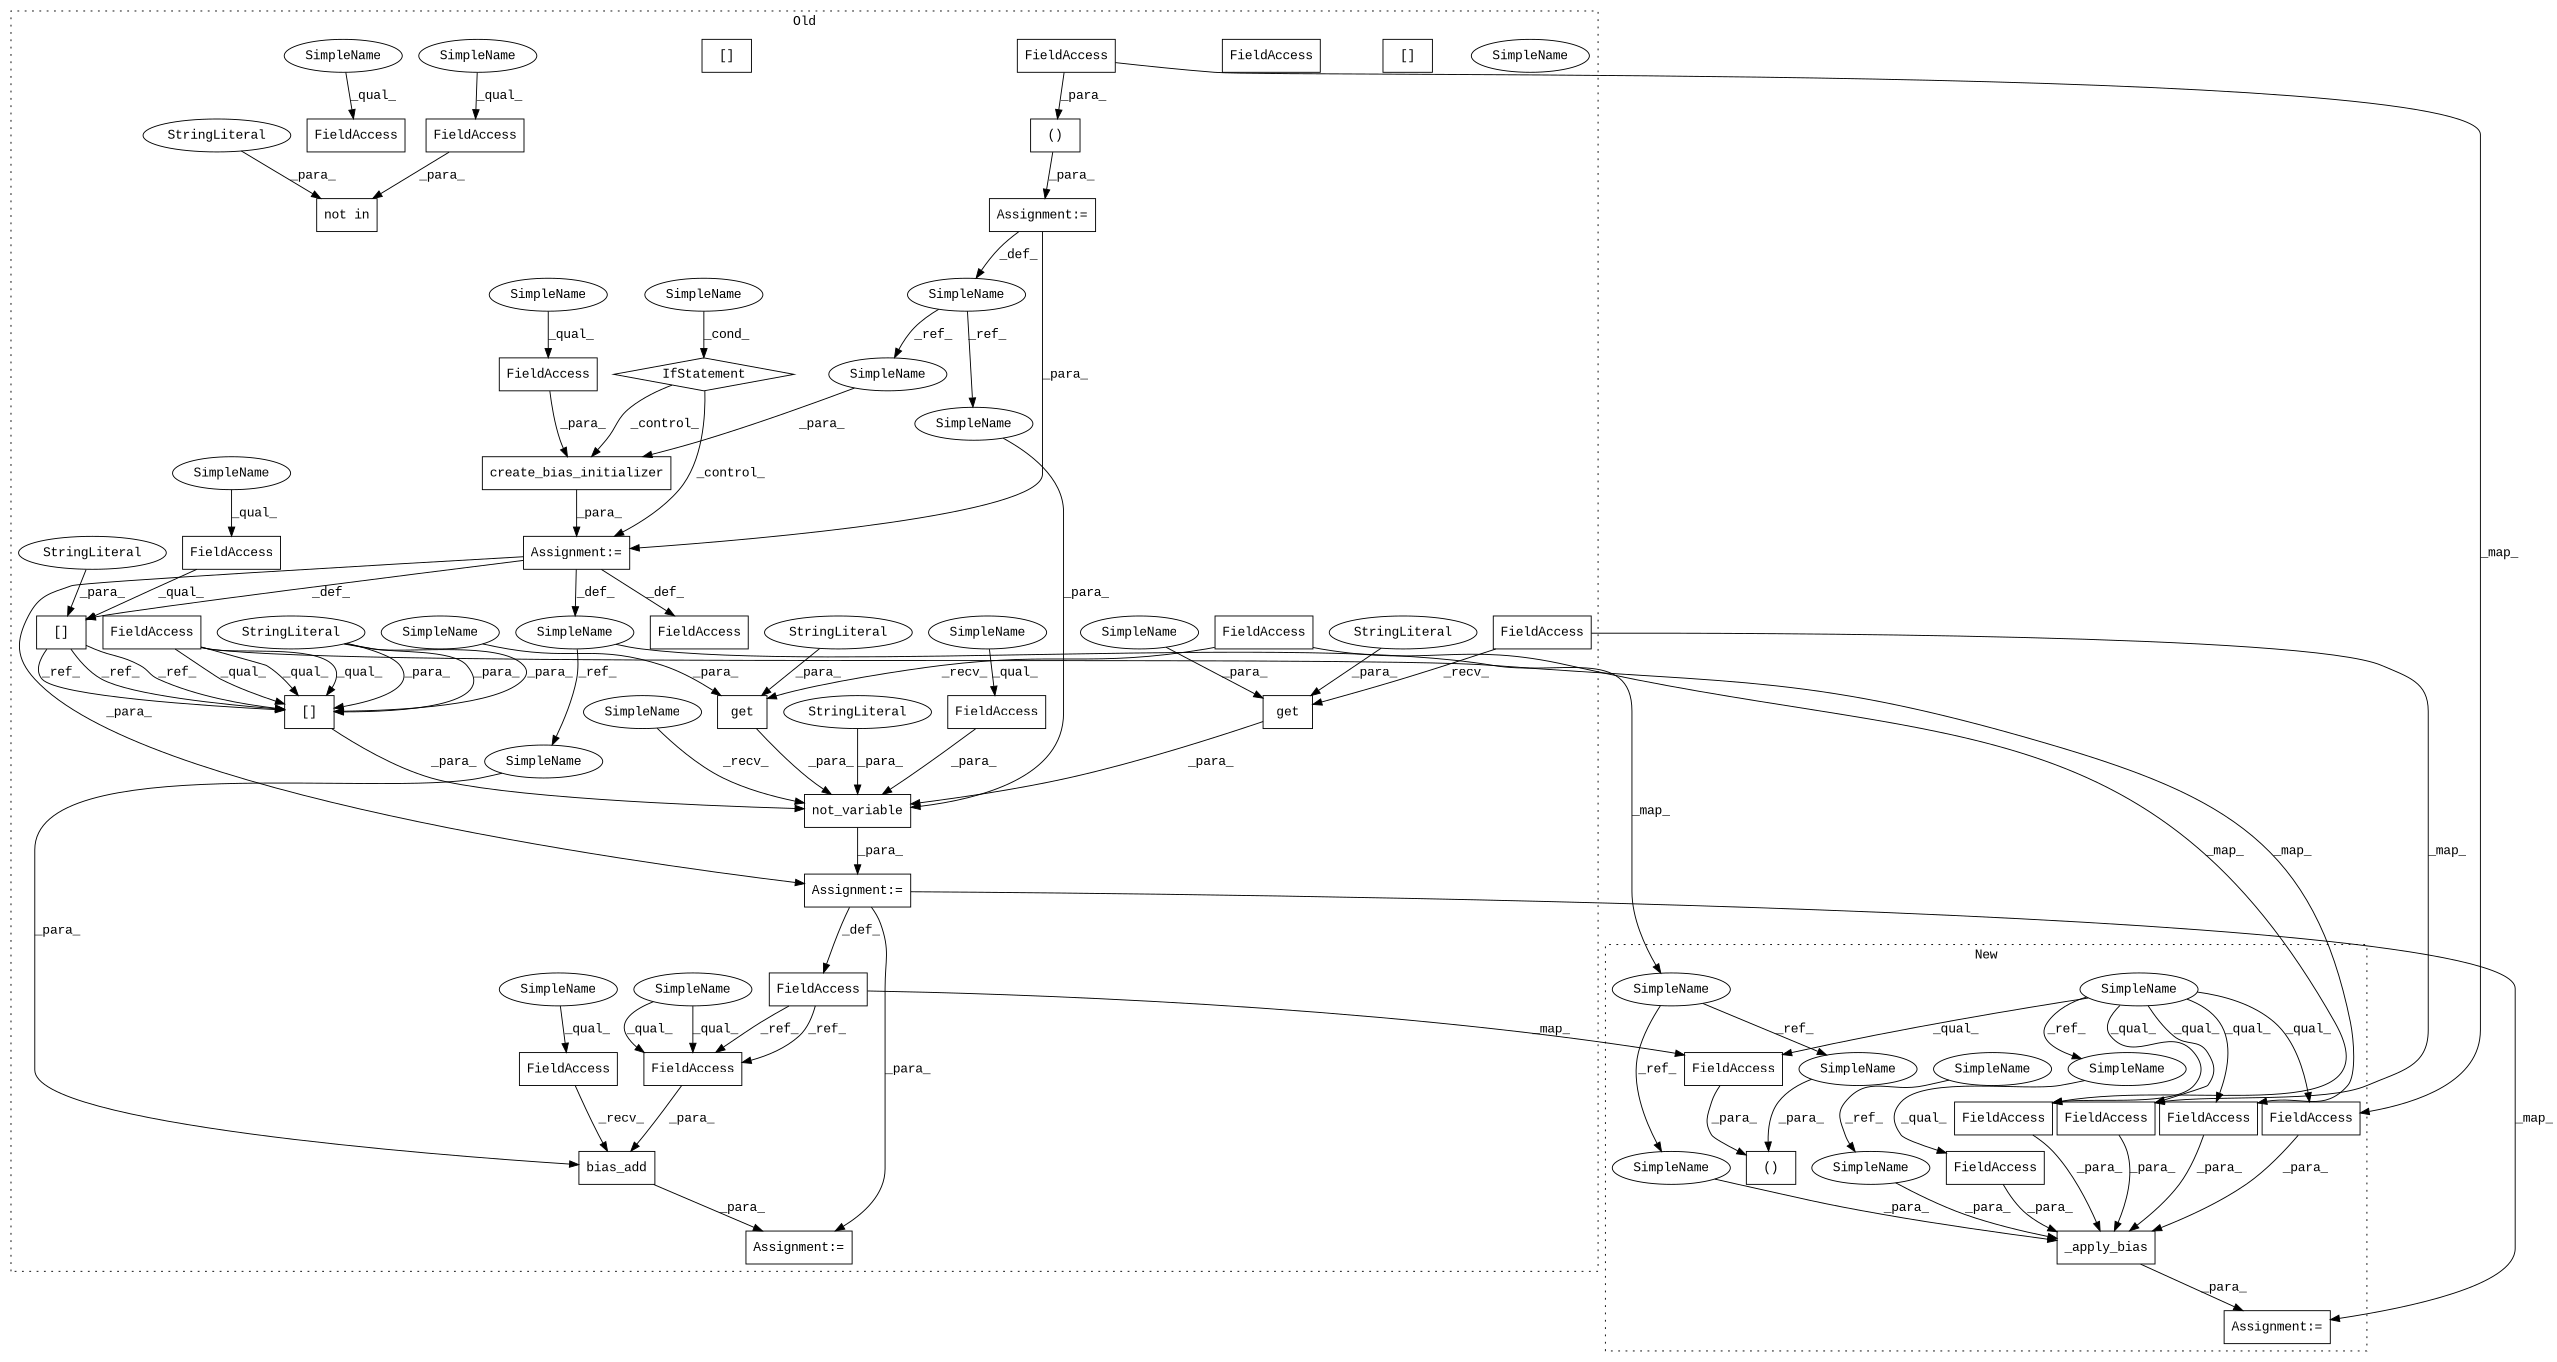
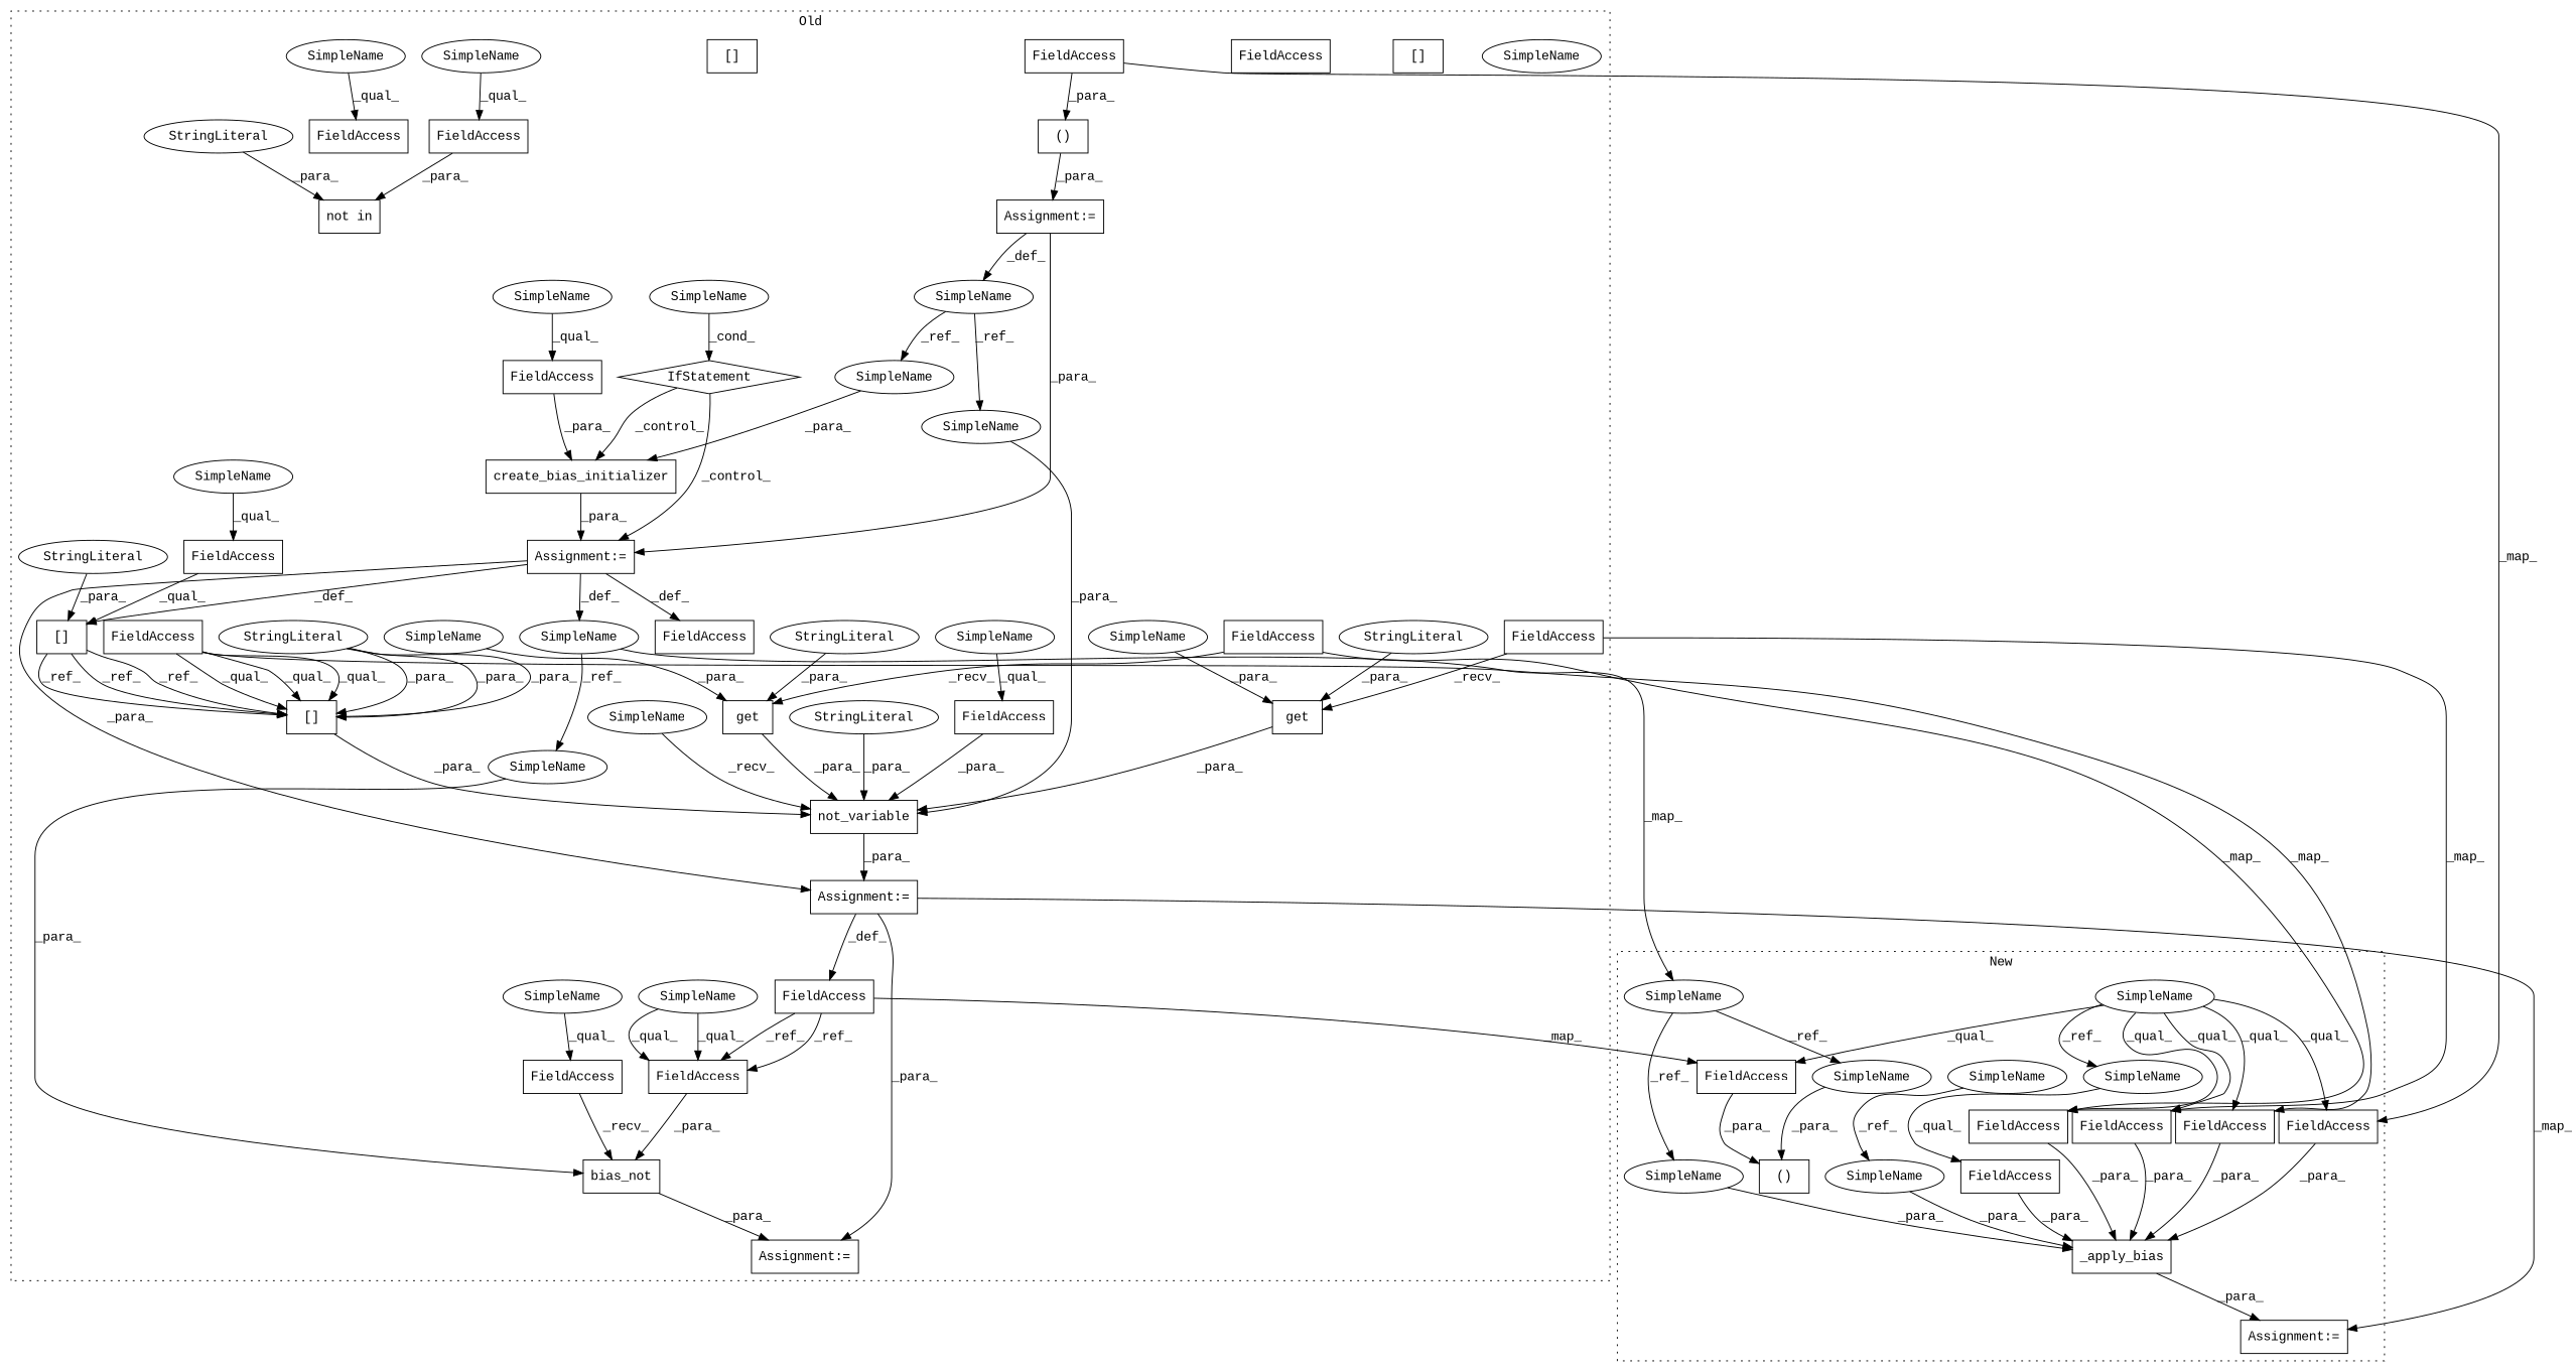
  digraph {
    fontname="Liberation Mono"
    node [a=42 fontname="Liberation Mono" l=7 s="42397,42419" shape=box]
    edge [fontname="Liberation Mono"]
    n1 [l=10 label=SimpleName s=42345 shape=ellipse]
    n2 [a=32 l="13,1" label=not_variable s="42356,42486"]
    n3 [a=106 l=45 label="()" s=41215]
    n4 [a=2 l="19,1" label="[]" s="41740,41762"]
-   n5 [a=32 l="9,1" label=bias_add s="42517,42559"]
+   n5 [a=32 l="9,1" label=bias_not s="42517,42559"]
    n6 [a=2 l="19,1" label="[]"]
    n7 [a=22 l=13 label=FieldAccess s=42503]
    n8 [l=10 label=SimpleName s=41199 shape=ellipse]
    n9 [a=32 l="24,1" label=create_bias_initializer s="41764,41811"]
    n10 [a=108 l=29 label="not in" s=41682]
    n11 [a=22 l=12 label=FieldAccess s=41799]
    n12 [a=22 l=12 label=FieldAccess s=42384]
    n13 [a=45 l=3 label=StringLiteral s=41682 shape=ellipse]
    n14 [a=45 l=3 label=StringLiteral s=41759 shape=ellipse]
    n15 [a=45 l=3 label=StringLiteral s=42416 shape=ellipse]
    n16 [a=45 l=3 label=StringLiteral s=42369 shape=ellipse]
    n17 [a=22 l=18 label=FieldAccess s=41740]
    n18 [a=22 l=18 label=FieldAccess s=41693]
    n19 [a=22 l=14 label=FieldAccess s=41716]
    n20 [a=22 label=FieldAccess s=42534]
    n21 [a=22 l=10 label=FieldAccess s=41824]
    n22 [label=SimpleName shape=ellipse l="" s=""]
    n23 [a=25 l="4,2" label=IfStatement s="41673,41730" shape=diamond]
    n24 [a=32 l="4,1" label=get s="42473,42485"]
    n25 [a=32 l="4,1" label=get s="42440,42452"]
    n26 [a=45 l=3 label=StringLiteral s=42444 shape=ellipse]
    n27 [a=45 l=3 label=StringLiteral s=42477 shape=ellipse]
    n28 [a=7 l=1 label="Assignment:=" s=42502]
    n29 [a=7 l=6 label="Assignment:=" s=41209]
    n30 [a=7 l=1 label="Assignment:=" s=41763]
    n31 [label=SimpleName s=42190 shape=ellipse]
    n32 [a=22 l=18 label=FieldAccess s=42454]
    n33 [a=22 l=18 label=FieldAccess s=42397]
    n34 [a=22 l=18 label=FieldAccess s=42421]
    n35 [a=22 l=21 label=FieldAccess s=41239]
    n36 [a=22 label=FieldAccess s=42337]
    n37 [a=7 l=1 label="Assignment:=" s=42344]
    n38 [l=4 label=SimpleName s=42448 shape=ellipse]
    n39 [l=4 label=SimpleName s=42481 shape=ellipse]
    n40 [l=10 label=SimpleName s=42503 shape=ellipse]
    n41 [l=10 label=SimpleName s=42345 shape=ellipse]
    n42 [a=2 l="19,1" label="[]"]
    n43 [l=10 label=SimpleName s=41788 shape=ellipse]
    n44 [l=10 label=SimpleName s=42373 shape=ellipse]
    n45 [label=SimpleName s=42526 shape=ellipse]
    n46 [a=2 l="19,1" label="[]"]
    n47 [l=6 label=SimpleName s=41799 shape=ellipse]
    n48 [l=6 label=SimpleName s=42384 shape=ellipse]
    n49 [a=22 label=FieldAccess s=42534]
    n50 [l=4 label=SimpleName s=41740 shape=ellipse]
    n51 [l=4 label=SimpleName s=41716 shape=ellipse]
    n52 [l=4 label=SimpleName s=41693 shape=ellipse]
    n53 [l=4 label=SimpleName s=42534 shape=ellipse]
    n54 [a=32 l="12,1" label=_apply_bias s="40800,40943"]
    n55 [l=6 label=SimpleName s=39153 shape=ellipse]
    n56 [a=22 l=19 label=FieldAccess s=40827]
    n57 [l=4 label=SimpleName s=39054 shape=ellipse]
    n58 [label=SimpleName s=40617 shape=ellipse]
    n59 [a=106 l=27 label="()" s=40771]
    n60 [a=22 l=18 label=FieldAccess s=40925]
    n61 [a=22 l=18 label=FieldAccess s=40887]
    n62 [a=22 l=18 label=FieldAccess s=40906]
    n63 [a=22 l=21 label=FieldAccess s=40865]
    n64 [a=22 label=FieldAccess s=40771]
    n65 [a=7 l=2 label="Assignment:=" s=40798]
    n66 [l=6 label=SimpleName s=40812 shape=ellipse]
    n67 [l=4 label=SimpleName s=40827 shape=ellipse]
    n68 [label=SimpleName s=40791 shape=ellipse]
    n69 [label=SimpleName s=40819 shape=ellipse]
    subgraph cluster_1 {
      label=Old
      style=dotted
      n1
      n2
      n3
      n4
      n5
      n6
      n7
      n8
      n9
      n10
      n11
      n12
      n13
      n14
      n15
      n16
      n17
      n18
      n19
      n20
      n21
      n22
      n23
      n24
      n25
      n26
      n27
      n28
      n29
      n30
      n31
      n32
      n33
      n34
      n35
      n36
      n37
      n38
      n39
      n40
      n41
      n42
      n43
      n44
      n45
      n46
      n47
      n48
      n49
      n50
      n51
      n52
      n53
    }
    subgraph cluster_2 {
      label=New
      style=dotted
      n54
      n55
      n56
      n57
      n58
      n59
      n60
      n61
      n62
      n63
      n64
      n65
      n66
      n67
      n68
      n69
    }
    n2 -> n37 [label=_para_]
    n3 -> n29 [label=_para_]
    n4 -> n46 [label=_ref_]
    n4 -> n46 [label=_ref_]
    n4 -> n46 [label=_ref_]
    n5 -> n28 [label=_para_]
    n7 -> n5 [label=_recv_]
    n8 -> n43 [label=_ref_]
    n8 -> n44 [label=_ref_]
    n9 -> n30 [label=_para_]
    n11 -> n9 [label=_para_]
    n12 -> n2 [label=_para_]
    n13 -> n10 [label=_para_]
    n14 -> n4 [label=_para_]
    n15 -> n46 [label=_para_]
    n15 -> n46 [label=_para_]
    n15 -> n46 [label=_para_]
    n16 -> n2 [label=_para_]
    n17 -> n4 [label=_qual_]
    n18 -> n10 [label=_para_]
    n22 -> n23 [label=_cond_]
    n23 -> n9 [label=_control_]
    n23 -> n30 [label=_control_]
    n24 -> n2 [label=_para_]
    n25 -> n2 [label=_para_]
    n26 -> n25 [label=_para_]
    n27 -> n24 [label=_para_]
    n29 -> n8 [label=_def_]
    n29 -> n30 [label=_para_]
    n30 -> n4 [label=_def_]
    n30 -> n21 [label=_def_]
    n30 -> n31 [label=_def_]
    n30 -> n37 [label=_para_]
    n31 -> n45 [label=_ref_]
    n31 -> n58 [label=_map_]
    n32 -> n24 [label=_recv_]
    n32 -> n60 [label=_map_]
    n33 -> n46 [label=_qual_]
    n33 -> n46 [label=_qual_]
    n33 -> n46 [label=_qual_]
    n33 -> n61 [label=_map_]
    n34 -> n25 [label=_recv_]
    n34 -> n62 [label=_map_]
    n35 -> n3 [label=_para_]
    n35 -> n63 [label=_map_]
    n36 -> n49 [label=_ref_]
    n36 -> n49 [label=_ref_]
    n36 -> n64 [label=_map_]
    n37 -> n28 [label=_para_]
    n37 -> n36 [label=_def_]
    n37 -> n65 [label=_map_]
    n38 -> n25 [label=_para_]
    n39 -> n24 [label=_para_]
    n40 -> n7 [label=_qual_]
    n41 -> n2 [label=_recv_]
    n43 -> n9 [label=_para_]
    n44 -> n2 [label=_para_]
    n45 -> n5 [label=_para_]
    n46 -> n2 [label=_para_]
    n47 -> n11 [label=_qual_]
    n48 -> n12 [label=_qual_]
    n49 -> n5 [label=_para_]
    n50 -> n17 [label=_qual_]
    n51 -> n19 [label=_qual_]
    n52 -> n18 [label=_qual_]
    n53 -> n49 [label=_qual_]
    n53 -> n49 [label=_qual_]
    n54 -> n65 [label=_para_]
    n55 -> n66 [label=_ref_]
    n56 -> n54 [label=_para_]
    n57 -> n60 [label=_qual_]
    n57 -> n61 [label=_qual_]
    n57 -> n62 [label=_qual_]
    n57 -> n63 [label=_qual_]
    n57 -> n64 [label=_qual_]
    n57 -> n67 [label=_ref_]
    n58 -> n68 [label=_ref_]
    n58 -> n69 [label=_ref_]
    n60 -> n54 [label=_para_]
    n61 -> n54 [label=_para_]
    n62 -> n54 [label=_para_]
    n63 -> n54 [label=_para_]
    n64 -> n59 [label=_para_]
    n66 -> n54 [label=_para_]
    n67 -> n56 [label=_qual_]
    n68 -> n59 [label=_para_]
    n69 -> n54 [label=_para_]
  }
